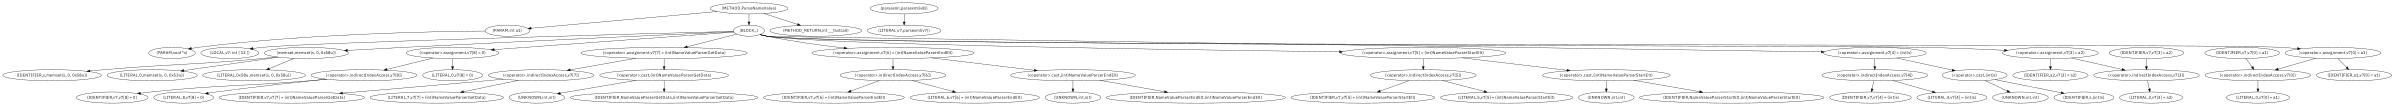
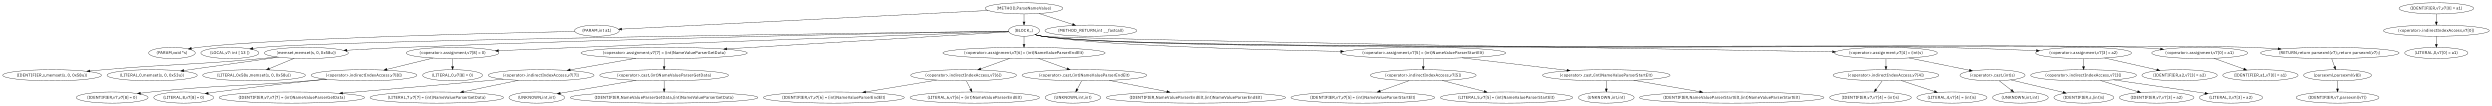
  digraph {
    fontname="IBM Plex Sans"
    node [fontname="IBM Plex Sans"]
    edge [fontname="IBM Plex Sans"]
    n1 [label="(METHOD,ParseNameValue)"]
    n2 [label="(PARAM,int a1)"]
    n3 [label="(BLOCK,,)"]
    n4 [label="(METHOD_RETURN,int __fastcall)"]
    n5 [label="(PARAM,void *s)"]
    n6 [label="(LOCAL,v7: int [ 13 ])"]
    n7 [label="(memset,memset(s, 0, 0x58u))"]
    n8 [label="(<operator>.assignment,v7[8] = 0)"]
    n9 [label="(<operator>.assignment,v7[7] = (int)NameValueParserGetData)"]
    n10 [label="(<operator>.assignment,v7[6] = (int)NameValueParserEndElt)"]
    n11 [label="(<operator>.assignment,v7[5] = (int)NameValueParserStartElt)"]
    n12 [label="(<operator>.assignment,v7[4] = (int)s)"]
    n13 [label="(<operator>.assignment,v7[3] = a2)"]
    n14 [label="(<operator>.assignment,v7[0] = a1)"]
+   n15 [label="(RETURN,return parsexml(v7);,return parsexml(v7);)"]
    n16 [label="(IDENTIFIER,s,memset(s, 0, 0x58u))"]
    n17 [label="(LITERAL,0,memset(s, 0, 0x53u))"]
    n18 [label="(LITERAL,0x58u,memset(s, 0, 0x58u))"]
    n19 [label="(<operator>.indirectIndexAccess,v7[8])"]
    n20 [label="(LITERAL,0,v7[8] = 0)"]
    n21 [label="(<operator>.indirectIndexAccess,v7[7])"]
    n22 [label="(<operator>.cast,(int)NameValueParserGetData)"]
    n23 [label="(<operator>.indirectIndexAccess,v7[6])"]
    n24 [label="(<operator>.cast,(int)NameValueParserEndElt)"]
    n25 [label="(<operator>.indirectIndexAccess,v7[5])"]
    n26 [label="(<operator>.cast,(int)NameValueParserStartElt)"]
    n27 [label="(<operator>.indirectIndexAccess,v7[4])"]
    n28 [label="(<operator>.cast,(int)s)"]
    n29 [label="(<operator>.indirectIndexAccess,v7[3])"]
    n30 [label="(IDENTIFIER,a2,v7[3] = a2)"]
    n31 [label="(<operator>.indirectIndexAccess,v7[0])"]
    n32 [label="(IDENTIFIER,a1,v7[0] = a1)"]
    n33 [label="(parsexml,parsexml(v8))"]
    n34 [label="(IDENTIFIER,v7,v7[8] = 0)"]
    n35 [label="(LITERAL,8,v7[8] = 0)"]
    n36 [label="(IDENTIFIER,v7,v7[7] = (int)NameValueParserGetData)"]
    n37 [label="(LITERAL,7,v7[7] = (int)NameValueParserGetData)"]
    n38 [label="(UNKNOWN,int,int)"]
    n39 [label="(IDENTIFIER,NameValueParserGetData,(int)NameValueParserGetData)"]
    n40 [label="(IDENTIFIER,v7,v7[6] = (int)NameValueParserEndElt)"]
    n41 [label="(LITERAL,6,v7[6] = (int)NameValueParserEndElt)"]
    n42 [label="(UNKNOWN,int,int)"]
    n43 [label="(IDENTIFIER,NameValueParserEndElt,(int)NameValueParserEndElt)"]
    n44 [label="(IDENTIFIER,v7,v7[5] = (int)NameValueParserStartElt)"]
    n45 [label="(LITERAL,5,v7[5] = (int)NameValueParserStartElt)"]
    n46 [label="(UNKNOWN,int,int)"]
    n47 [label="(IDENTIFIER,NameValueParserStartElt,(int)NameValueParserStartElt)"]
    n48 [label="(IDENTIFIER,v7,v7[4] = (int)s)"]
    n49 [label="(LITERAL,4,v7[4] = (int)s)"]
    n50 [label="(UNKNOWN,int,int)"]
    n51 [label="(IDENTIFIER,s,(int)s)"]
    n52 [label="(IDENTIFIER,v7,v7[3] = a2)"]
    n53 [label="(LITERAL,3,v7[3] = a2)"]
    n54 [label="(LITERAL,0,v7[0] = a1)"]
    n55 [label="(IDENTIFIER,v7,v7[0] = a1)"]
-   n56 [label="(LITERAL,v7,parsexml(v7))"]
+   n56 [label="(IDENTIFIER,v7,parsexml(v7))"]
    n1 -> n2
    n1 -> n3
    n1 -> n4
    n2 -> n5
    n3 -> n6
    n3 -> n7
    n3 -> n8
    n3 -> n9
    n3 -> n10
    n3 -> n11
    n3 -> n12
    n3 -> n13
    n3 -> n14
+   n3 -> n15
    n7 -> n16
    n7 -> n17
    n7 -> n18
    n8 -> n19
    n8 -> n20
    n9 -> n21
    n9 -> n22
    n10 -> n23
    n10 -> n24
    n11 -> n25
    n11 -> n26
    n12 -> n27
    n12 -> n28
    n13 -> n29
    n13 -> n30
-   n14 -> n31
    n14 -> n32
+   n15 -> n33
    n19 -> n34
    n19 -> n35
    n21 -> n36
    n21 -> n37
    n22 -> n38
    n22 -> n39
    n23 -> n40
    n23 -> n41
    n24 -> n42
    n24 -> n43
    n25 -> n44
    n25 -> n45
    n26 -> n46
    n26 -> n47
    n27 -> n48
    n27 -> n49
    n28 -> n50
    n28 -> n51
-   n52 -> n29
+   n29 -> n52
    n29 -> n53
    n31 -> n54
    n33 -> n56
    n55 -> n31
  }
